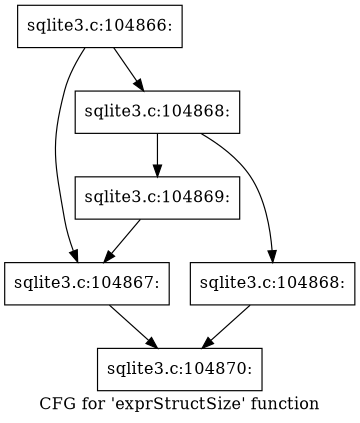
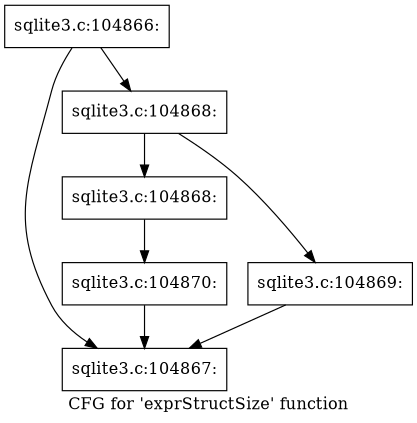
  digraph {
    label="CFG for 'exprStructSize' function"
    node [shape=record]
    n1 [label="{sqlite3.c:104866:}"]
    n2 [label="{sqlite3.c:104867:}"]
    n3 [label="{sqlite3.c:104868:}"]
    n4 [label="{sqlite3.c:104870:}"]
    n5 [label="{sqlite3.c:104868:}"]
    n6 [label="{sqlite3.c:104869:}"]
    n1 -> n2
    n1 -> n3
-   n2 -> n4
+   n4 -> n2
    n3 -> n5
    n3 -> n6
    n5 -> n4
    n6 -> n2
  }
